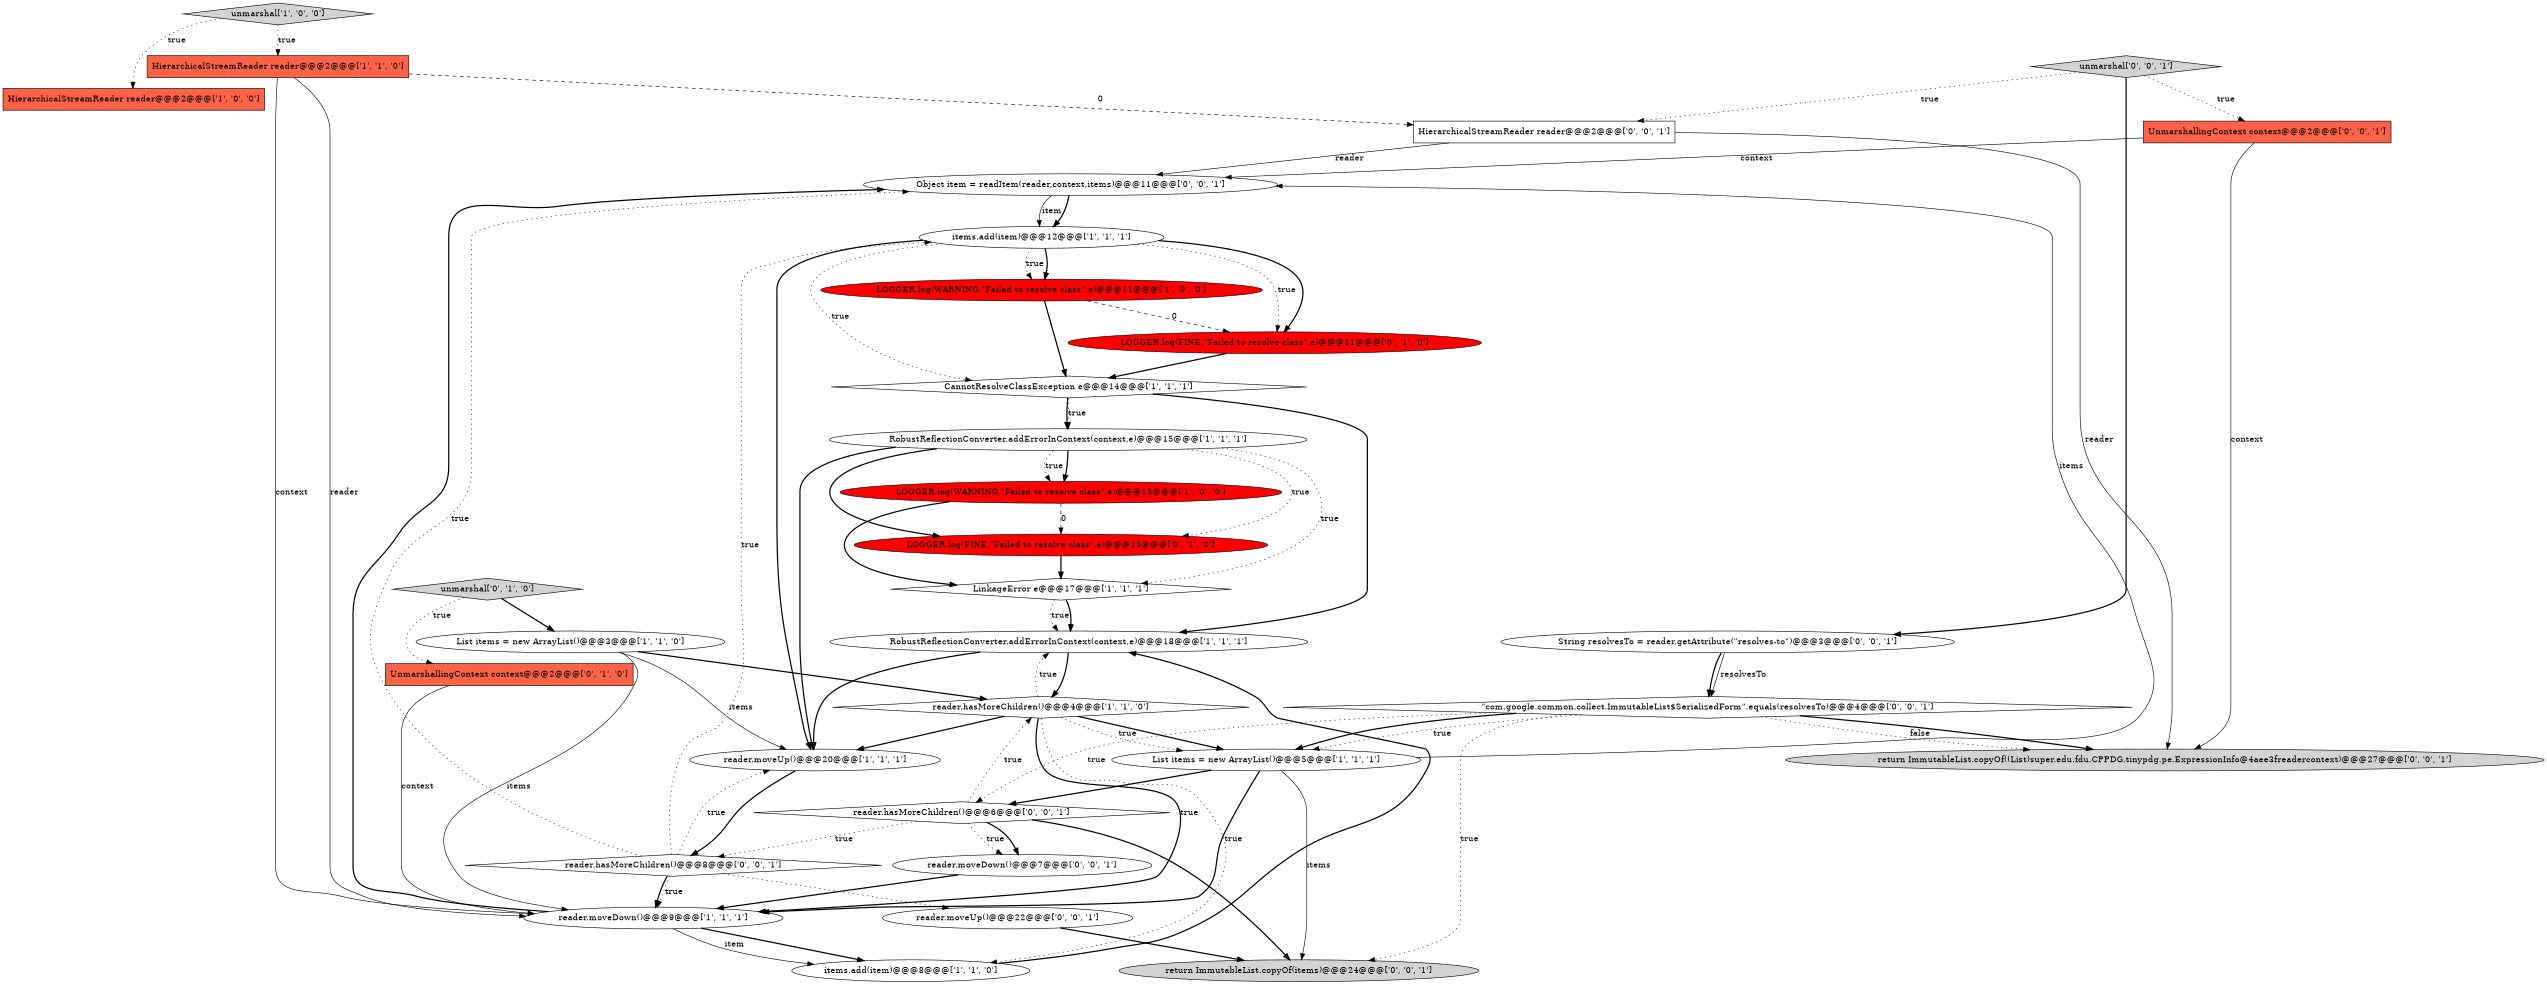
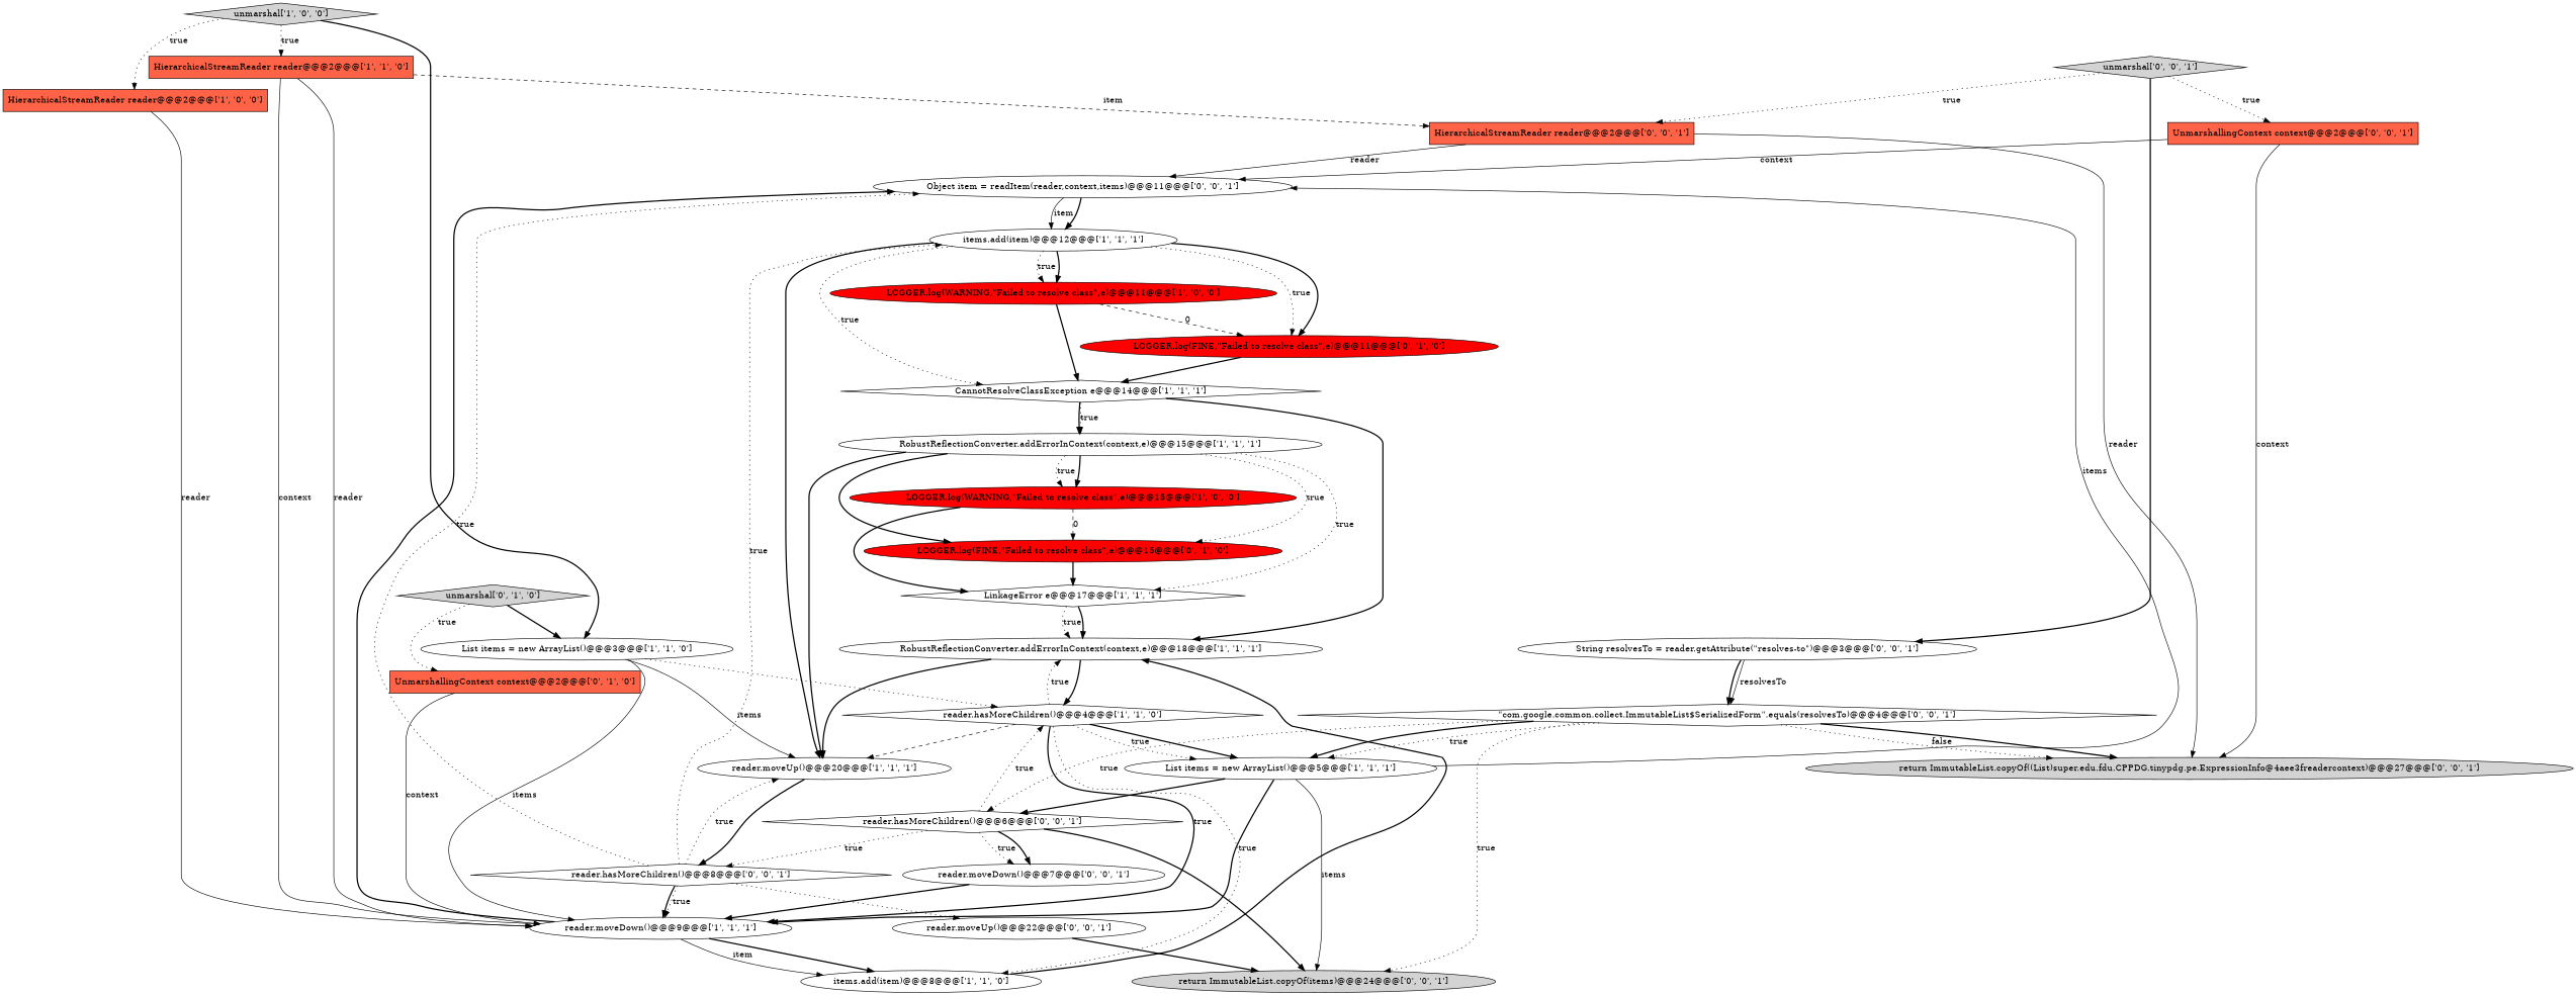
  digraph {
    node [fillcolor=white shape=ellipse style=filled]
    edge [style=bold]
    n1 [label="Object item = readItem(reader,context,items)@@@11@@@['0', '0', '1']"]
    n2 [label="items.add(item)@@@12@@@['1', '1', '1']"]
    n3 [label="CannotResolveClassException e@@@14@@@['1', '1', '1']" shape=diamond]
    n4 [label="reader.moveUp()@@@20@@@['1', '1', '1']"]
    n5 [fillcolor=red label="LOGGER.log(WARNING,\"Failed to resolve class\",e)@@@11@@@['1', '0', '0']"]
    n6 [fillcolor=red label="LOGGER.log(FINE,\"Failed to resolve class\",e)@@@11@@@['0', '1', '0']"]
    n7 [fillcolor=tomato label="HierarchicalStreamReader reader@@@2@@@['1', '0', '0']" shape=box]
    n8 [label="reader.moveDown()@@@9@@@['1', '1', '1']"]
    n9 [label="items.add(item)@@@8@@@['1', '1', '0']"]
    n10 [label="RobustReflectionConverter.addErrorInContext(context,e)@@@18@@@['1', '1', '1']"]
    n11 [label="RobustReflectionConverter.addErrorInContext(context,e)@@@15@@@['1', '1', '1']"]
    n12 [label="reader.hasMoreChildren()@@@4@@@['1', '1', '0']" shape=diamond]
    n13 [label="LinkageError e@@@17@@@['1', '1', '1']" shape=diamond]
    n14 [fillcolor=red label="LOGGER.log(FINE,\"Failed to resolve class\",e)@@@15@@@['0', '1', '0']"]
    n15 [fillcolor=red label="LOGGER.log(WARNING,\"Failed to resolve class\",e)@@@15@@@['1', '0', '0']"]
    n16 [fillcolor=lightgray label="unmarshal['1', '0', '0']" shape=diamond]
    n17 [fillcolor=tomato label="HierarchicalStreamReader reader@@@2@@@['1', '1', '0']" shape=box]
    n18 [label="List items = new ArrayList()@@@3@@@['1', '1', '0']"]
-   n19 [label="HierarchicalStreamReader reader@@@2@@@['0', '0', '1']" shape=box]
+   n19 [fillcolor=tomato label="HierarchicalStreamReader reader@@@2@@@['0', '0', '1']" shape=box]
    n20 [label="List items = new ArrayList()@@@5@@@['1', '1', '1']"]
    n21 [label="reader.hasMoreChildren()@@@8@@@['0', '0', '1']" shape=diamond]
    n22 [fillcolor=lightgray label="return ImmutableList.copyOf(items)@@@24@@@['0', '0', '1']"]
    n23 [label="reader.hasMoreChildren()@@@6@@@['0', '0', '1']" shape=diamond]
    n24 [fillcolor=lightgray label="return ImmutableList.copyOf((List)super.edu.fdu.CPPDG.tinypdg.pe.ExpressionInfo@4aee3freadercontext)@@@27@@@['0', '0', '1']"]
    n25 [fillcolor=lightgray label="unmarshal['0', '1', '0']" shape=diamond]
    n26 [fillcolor=tomato label="UnmarshallingContext context@@@2@@@['0', '1', '0']" shape=box]
    n27 [label="reader.moveUp()@@@22@@@['0', '0', '1']"]
    n28 [label="\"com.google.common.collect.ImmutableList$SerializedForm\".equals(resolvesTo)@@@4@@@['0', '0', '1']" shape=diamond]
    n29 [label="reader.moveDown()@@@7@@@['0', '0', '1']"]
    n30 [fillcolor=tomato label="UnmarshallingContext context@@@2@@@['0', '0', '1']" shape=box]
    n31 [fillcolor=lightgray label="unmarshal['0', '0', '1']" shape=diamond]
    n32 [label="String resolvesTo = reader.getAttribute(\"resolves-to\")@@@3@@@['0', '0', '1']"]
    n1 -> n2 [label=item style=solid]
    n1 -> n2
    n2 -> n3 [label=true style=dotted]
    n2 -> n4
    n2 -> n5
    n2 -> n5 [label=true style=dotted]
    n2 -> n6 [label=true style=dotted]
    n2 -> n6
    n3 -> n10
    n3 -> n11 [label=true style=dotted]
    n3 -> n11
    n4 -> n21
    n5 -> n3
    n5 -> n6 [label=0 style=dashed]
    n6 -> n3
+   n7 -> n8 [label=reader style=solid]
    n8 -> n1
    n8 -> n9 [label=item style=solid]
    n8 -> n9
    n9 -> n10
    n10 -> n4
    n10 -> n12
    n11 -> n4
    n11 -> n13 [label=true style=dotted]
    n11 -> n14 [label=true style=dotted]
    n11 -> n14
    n11 -> n15
    n11 -> n15 [label=true style=dotted]
-   n12 -> n4
+   n12 -> n4 [style=dashed]
    n12 -> n8 [label=true]
    n12 -> n9 [label=true style=dotted]
    n12 -> n10 [label=true style=dotted]
    n12 -> n20
    n12 -> n20 [label=true style=dotted]
    n13 -> n10 [label=true style=dotted]
    n13 -> n10
    n14 -> n13
    n15 -> n13
    n15 -> n14 [label=0 style=dashed]
    n16 -> n7 [label=true style=dotted]
    n16 -> n17 [label=true style=dotted]
+   n16 -> n18
    n17 -> n8 [label=reader style=solid]
    n17 -> n8 [label=context style=solid]
-   n17 -> n19 [label=0 style=dashed]
+   n17 -> n19 [label=item style=dashed]
    n18 -> n4 [label=items style=solid]
    n18 -> n8 [label=items style=solid]
-   n18 -> n12
+   n18 -> n12 [style=dotted]
    n19 -> n1 [label=reader style=solid]
    n19 -> n24 [label=reader style=solid]
    n20 -> n1 [label=items style=solid]
    n20 -> n8
    n20 -> n22 [label=items style=solid]
    n20 -> n23
    n21 -> n1 [label=true style=dotted]
    n21 -> n2 [label=true style=dotted]
    n21 -> n4 [label=true style=dotted]
    n21 -> n8 [label=true style=dotted]
    n21 -> n8
    n21 -> n27 [style=dotted]
    n23 -> n12 [label=true style=dotted]
    n23 -> n21 [label=true style=dotted]
    n23 -> n22
    n23 -> n29 [label=true style=dotted]
    n23 -> n29
    n25 -> n18
    n25 -> n26 [label=true style=dotted]
    n26 -> n8 [label=context style=solid]
    n27 -> n22
    n28 -> n20 [label=true style=dotted]
    n28 -> n20
    n28 -> n22 [label=true style=dotted]
    n28 -> n23 [label=true style=dotted]
    n28 -> n24
    n28 -> n24 [label=false style=dotted]
    n29 -> n8
    n30 -> n1 [label=context style=solid]
    n30 -> n24 [label=context style=solid]
    n31 -> n19 [label=true style=dotted]
    n31 -> n30 [label=true style=dotted]
    n31 -> n32
    n32 -> n28
    n32 -> n28 [label=resolvesTo style=solid]
  }
